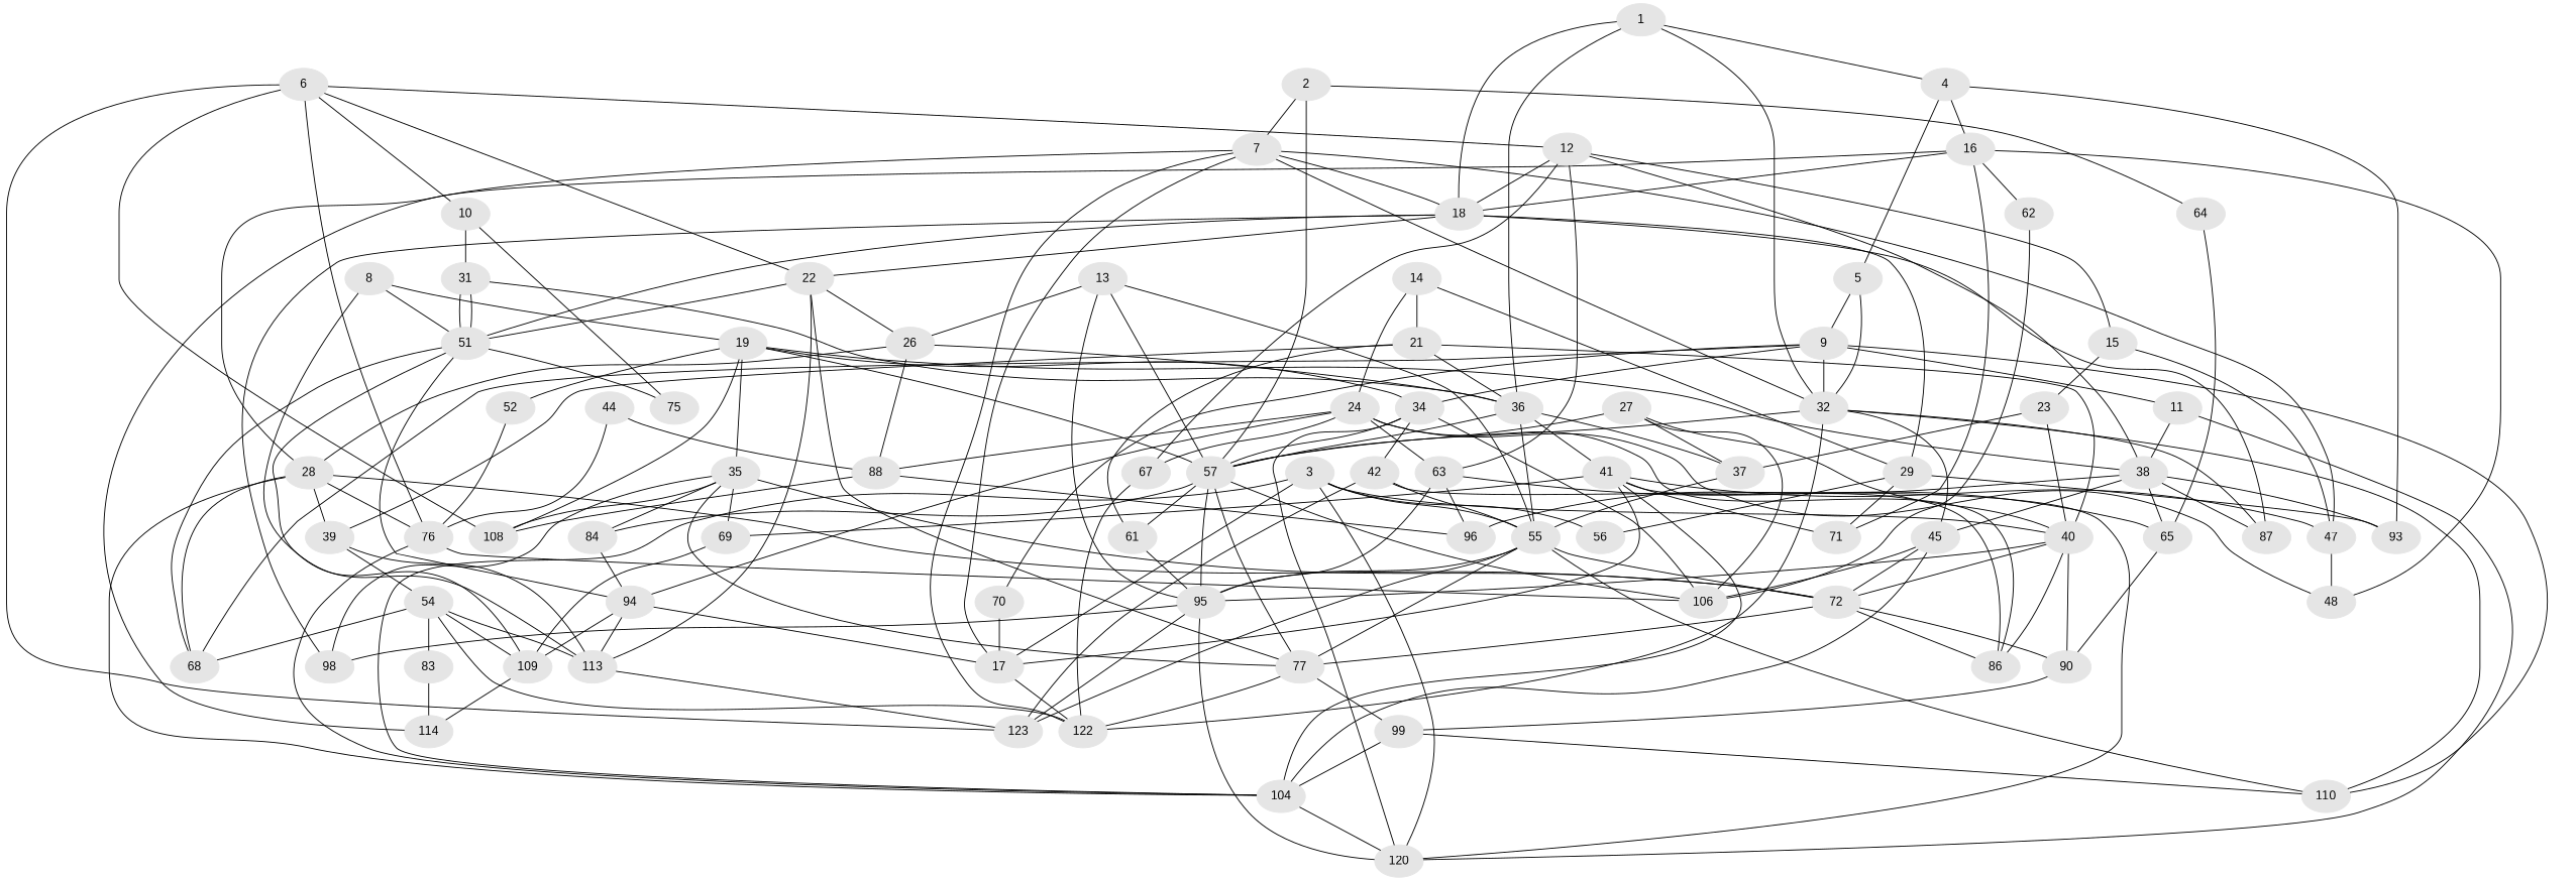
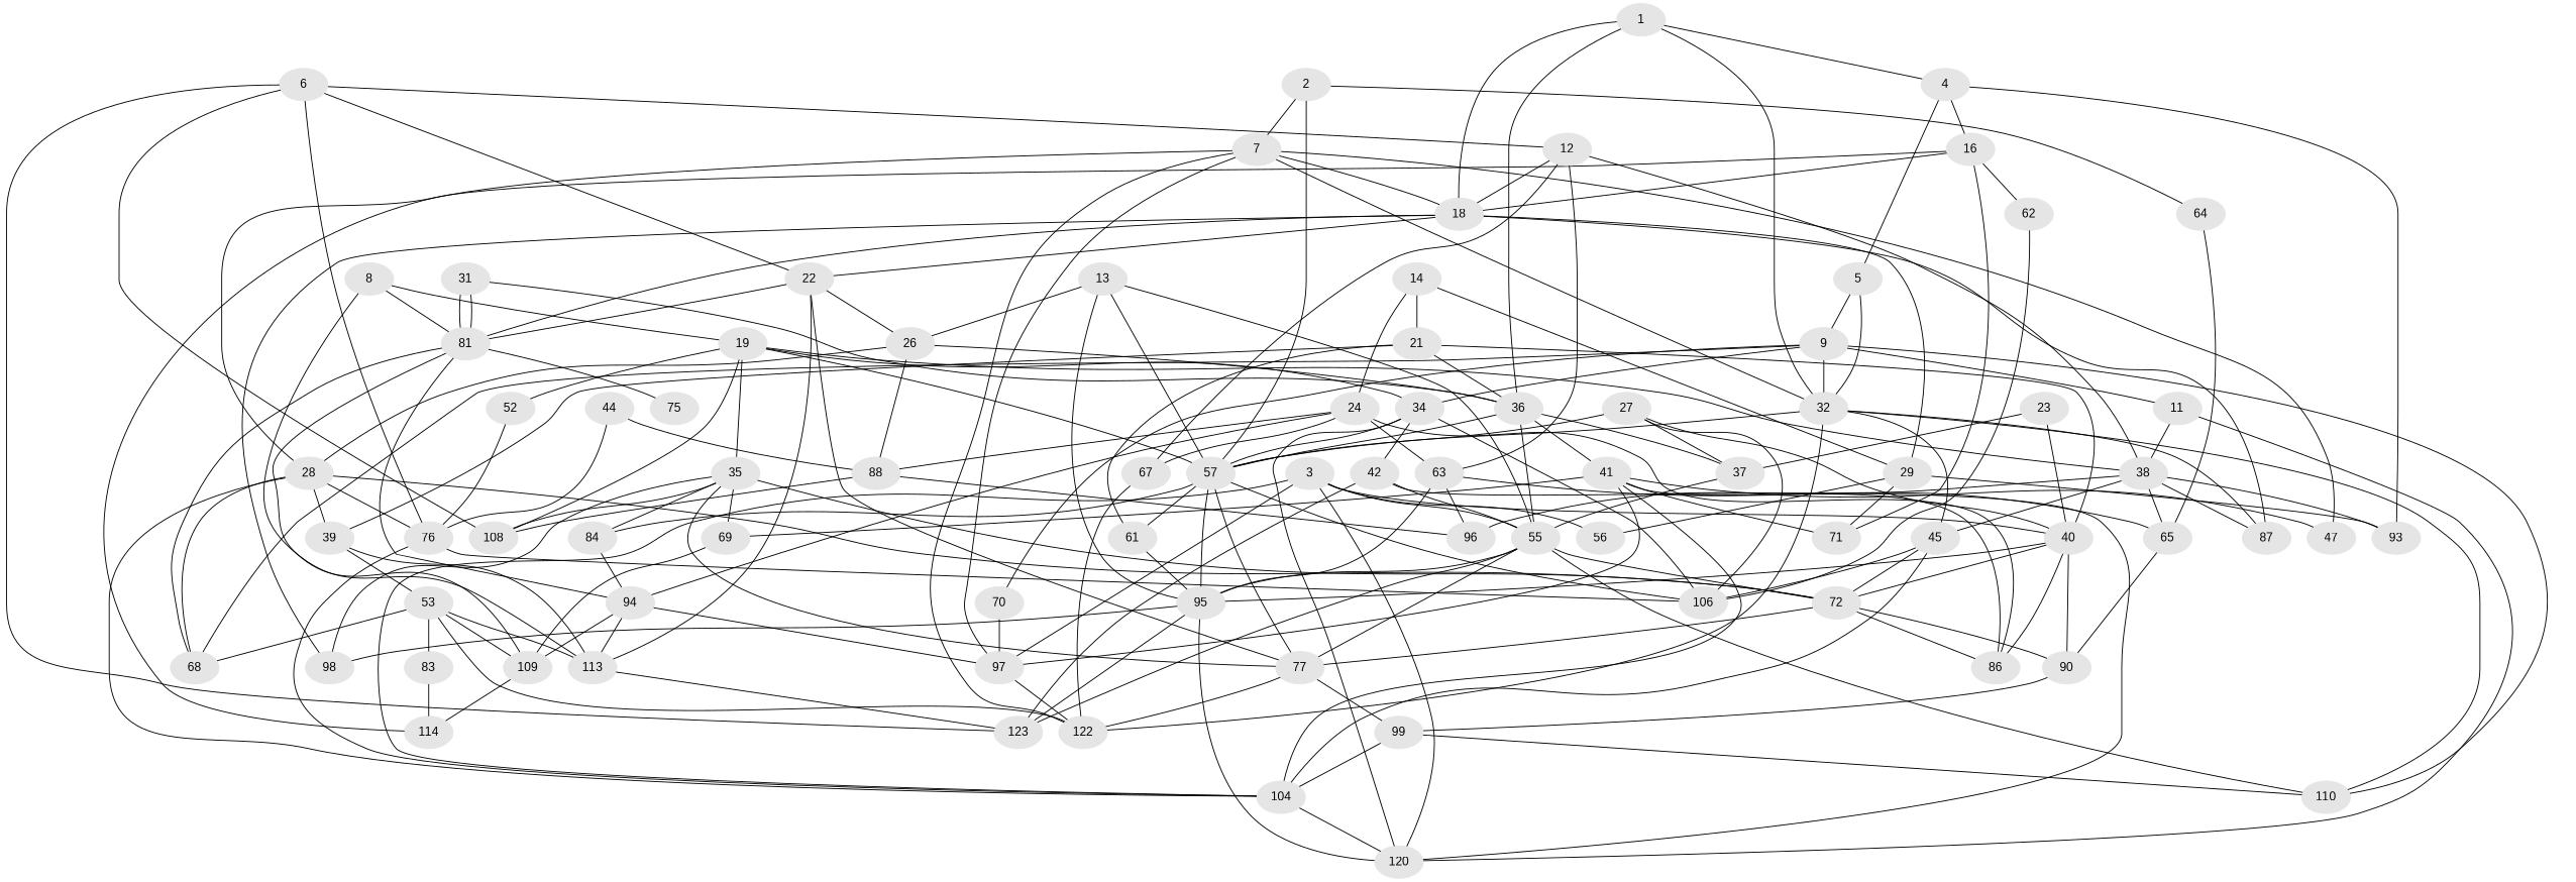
  graph {
    fontname="Liberation Sans"
    node [color=gray90 fontname="Liberation Sans" style=filled]
    edge [fontname="Liberation Sans"]
    4 [super="+33"]
    93
    5
    16
    1
    18 [super="+85"]
    32 [super="+82"]
    36 [super="+78"]
    22
-   51 [super="+73"]
+   51 [super="+73" label=81]
    29 [super="+30"]
    87
    98
    57 [super="+92"]
    122 [super="+127"]
    110
    45 [super="+50"]
    55 [super="+89"]
    37 [super="+43"]
    41 [super="+118"]
    7 [super="+102"]
-   97 [super="+119" label=17]
+   97 [super="+119"]
    28 [super="+59"]
    47
    2
    64
    95 [super="+107"]
    61
    77 [super="+126"]
    106 [super="+124"]
    84
    65
    3 [super="+103"]
    40 [super="+81"]
    56
    104 [super="+128"]
    120 [super="+121"]
    86 [super="+91"]
    72 [super="+80"]
    90
    123
    9 [super="+20"]
-   48
    62
    71
    114
    11
    34 [super="+66"]
    68
    70
    6 [super="+25"]
-   10
    12
    76
    108
    31
    75
    38 [super="+49"]
-   15
    63 [super="+79"]
    67
    113 [super="+125"]
    26 [super="+117"]
    39
    19 [super="+54"]
    35 [super="+111"]
    52
    8
    94 [super="+112"]
    109
    42 [super="+60"]
    96 [super="+100"]
    23
    13 [super="+17"]
    88 [super="+116"]
    21 [super="+58"]
    14
    24 [super="+74"]
    69 [super="+105"]
-   53 [super="+101" label=54]
+   53 [super="+101"]
    99
    27
    83
    44
    4 -- 93
    4 -- 5
    4 -- 16
    5 -- 32
    5 -- 9
    16 -- 18
-   16 -- 48
    16 -- 62
    16 -- 71
    16 -- 114
    1 -- 4
    1 -- 18
    1 -- 32
    1 -- 36
    18 -- 22
    18 -- 51
    18 -- 29
    18 -- 87
    18 -- 98
    32 -- 87
    32 -- 57
    32 -- 122
    32 -- 110
    32 -- 45
    36 -- 57
    36 -- 55
    36 -- 37
    36 -- 41
    22 -- 51
    22 -- 77
    22 -- 113
    22 -- 26
    51 -- 68
    51 -- 75
    51 -- 94
    51 -- 109
    29 -- 93
    29 -- 56
    29 -- 71
    57 -- 95
    57 -- 61
    57 -- 77
    57 -- 106
    57 -- 84
    45 -- 106
    45 -- 104
    45 -- 72
    55 -- 110
    55 -- 95
    55 -- 77
    55 -- 72
    55 -- 123
    37 -- 55
    41 -- 97
    41 -- 47
    41 -- 104
    41 -- 86
    41 -- 71
    41 -- 69
    7 -- 18
    7 -- 32
    7 -- 122
    7 -- 97
    7 -- 28
    7 -- 47
    97 -- 122
    28 -- 104
    28 -- 72
    28 -- 68
    28 -- 76
    28 -- 39
-   47 -- 48
    2 -- 57
    2 -- 7
    2 -- 64
    64 -- 65
    95 -- 98
    95 -- 120
    95 -- 123
    61 -- 95
    77 -- 122
    77 -- 99
    84 -- 94
    65 -- 90
    3 -- 55 [weight=2]
    3 -- 97
    3 -- 40
    3 -- 56
    3 -- 104
    3 -- 120
    40 -- 95
    40 -- 86
    40 -- 72
    40 -- 90
    104 -- 120
    72 -- 77
    72 -- 86
    72 -- 90
    90 -- 99
    9 -- 32
    9 -- 110
    9 -- 11
    9 -- 34
    9 -- 68
    9 -- 70
    62 -- 106
    11 -- 120
    11 -- 38
    34 -- 57
    34 -- 106
    34 -- 120
    34 -- 42
    70 -- 97
    6 -- 22
    6 -- 123
-   6 -- 10
    6 -- 12
    6 -- 76
    6 -- 108
-   10 -- 31
-   10 -- 75
    12 -- 18
    12 -- 38
-   12 -- 15
    12 -- 63
    12 -- 67
    76 -- 106
    76 -- 104
    31 -- 36
    31 -- 51
    31 -- 51
    38 -- 93
    38 -- 87
    38 -- 45
    38 -- 65
    38 -- 96
-   15 -- 47
-   15 -- 23
    63 -- 95
    63 -- 65
    63 -- 96
    67 -- 122
    113 -- 123
    26 -- 36
    26 -- 28
    26 -- 88
    39 -- 113
    39 -- 53
    19 -- 57
    19 -- 34
    19 -- 108
    19 -- 38
    19 -- 35
    19 -- 52
    35 -- 98
    35 -- 77
    35 -- 84
    35 -- 72
    35 -- 108
    35 -- 69
    52 -- 76
    8 -- 51
    8 -- 113 [weight=2]
    8 -- 19
    94 -- 97
    94 -- 113
    94 -- 109
    109 -- 114
    42 -- 55
    42 -- 120
    42 -- 123
    23 -- 37
    23 -- 40
    13 -- 57
    13 -- 55
    13 -- 95
    13 -- 26
    88 -- 108
    88 -- 96
    21 -- 36
    21 -- 61
    21 -- 40
    21 -- 39
    14 -- 29
    14 -- 21
    14 -- 24
    24 -- 86
-   24 -- 48
    24 -- 63
    24 -- 67
    24 -- 94
    24 -- 88
    69 -- 109
    53 -- 122
    53 -- 68
    53 -- 113
    53 -- 109
    53 -- 83
    99 -- 110
    99 -- 104
    27 -- 57
    27 -- 37
    27 -- 106
    27 -- 40
    83 -- 114
    44 -- 76
    44 -- 88
  }
